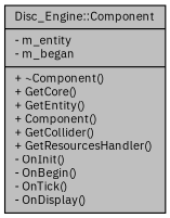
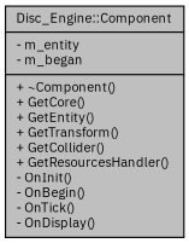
  digraph {
    fontname="IBM Plex Sans"
-   n1 [color=black fillcolor=grey75 fontcolor=black fontname="IBM Plex Sans" fontsize=10 height=0.2 label="{Disc_Engine::Component\n|- m_entity\l- m_began\l|+ ~Component()\l+ GetCore()\l+ GetEntity()\l+ Component()\l+ GetCollider()\l+ GetResourcesHandler()\l- OnInit()\l- OnBegin()\l- OnTick()\l- OnDisplay()\l}" shape=record style=filled width=0.4]
+   n1 [color=black fillcolor=grey75 fontcolor=black fontname="IBM Plex Sans" fontsize=10 height=0.2 label="{Disc_Engine::Component\n|- m_entity\l- m_began\l|+ ~Component()\l+ GetCore()\l+ GetEntity()\l+ GetTransform()\l+ GetCollider()\l+ GetResourcesHandler()\l- OnInit()\l- OnBegin()\l- OnTick()\l- OnDisplay()\l}" shape=record style=filled width=0.4]
  }
